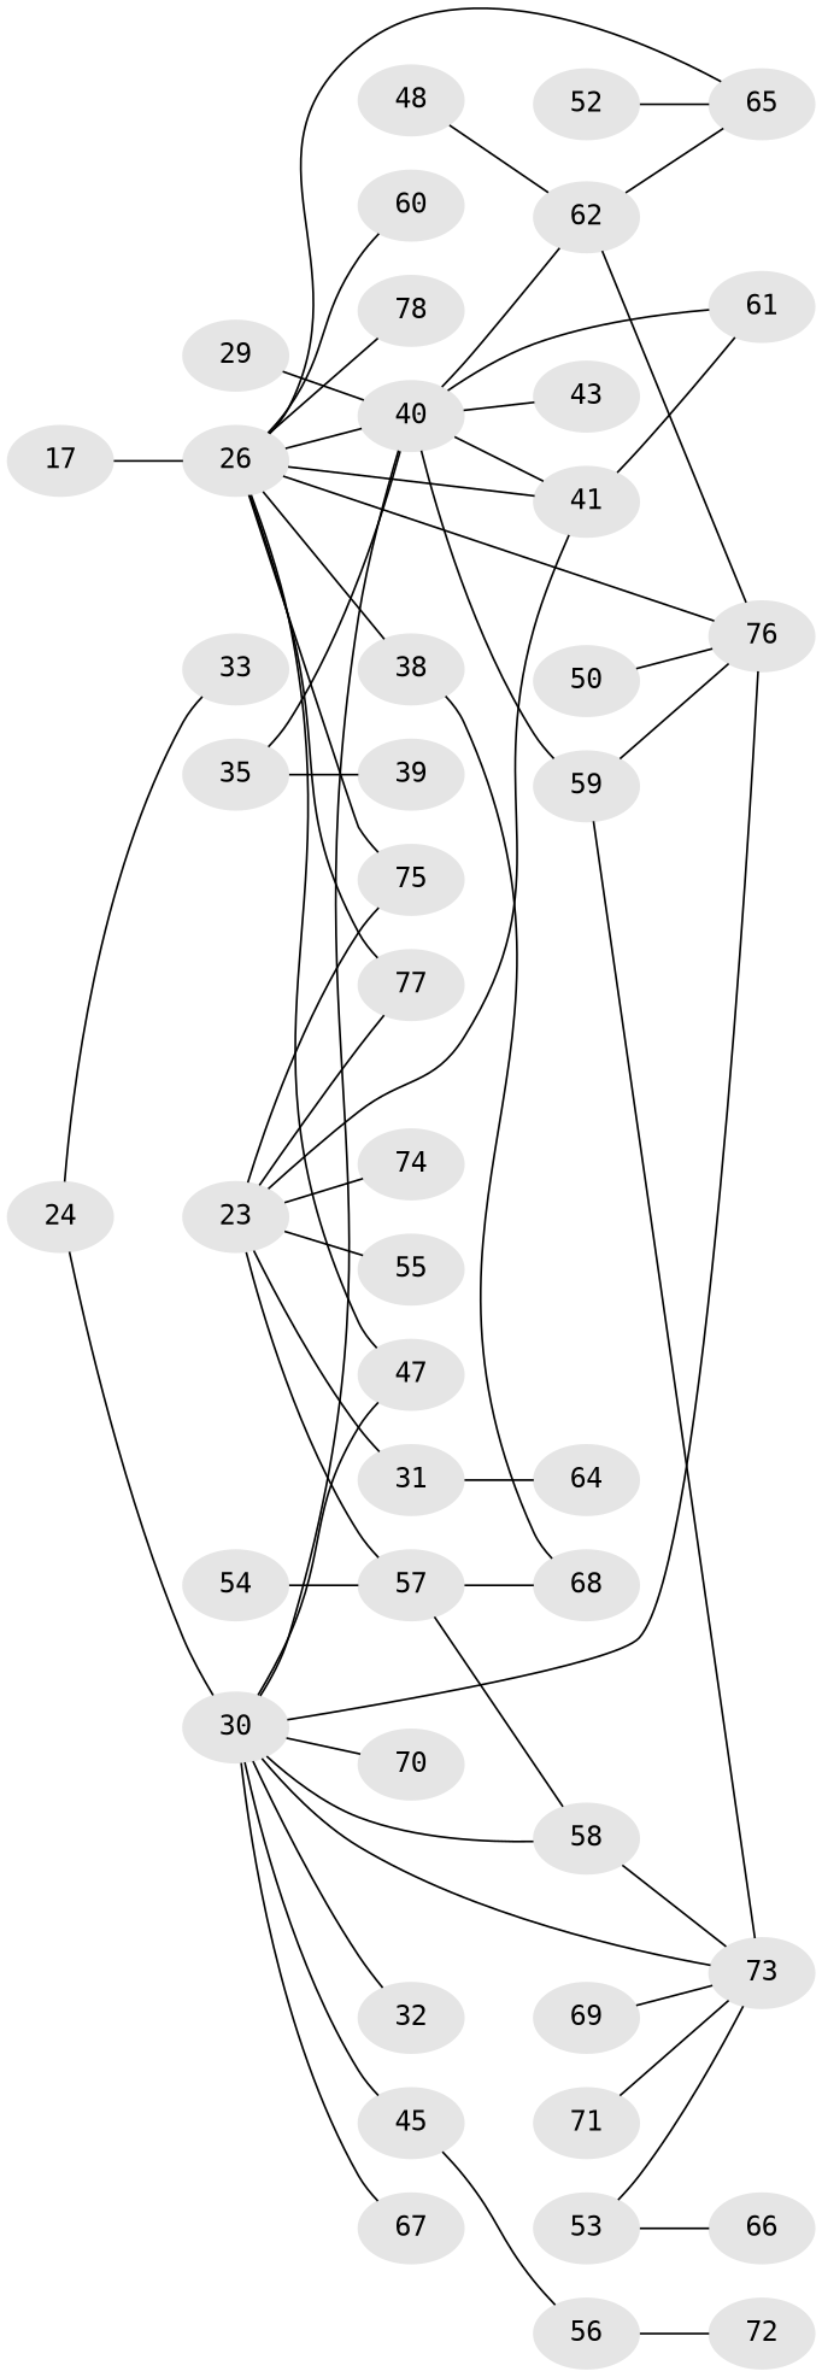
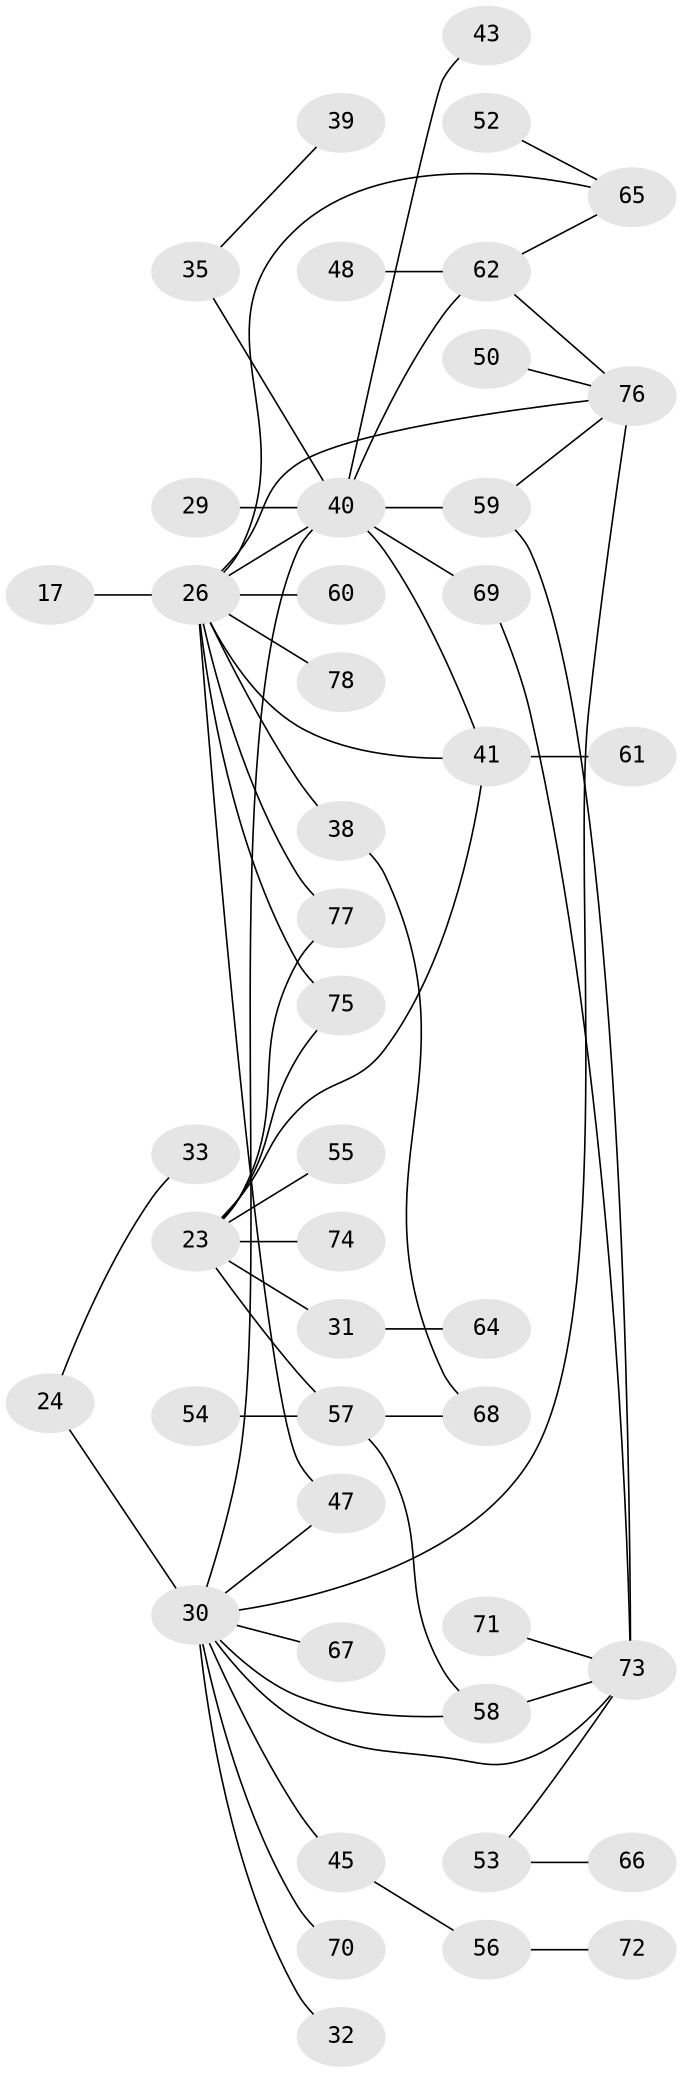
  graph {
    fontname="DejaVu Sans Mono"
    rankdir=LR
    node [color=gray90 fontname="DejaVu Sans Mono" style=filled]
    edge [fontname="DejaVu Sans Mono"]
    26 [super="+20"]
    41 [super="+10"]
    75
    77
    38
    40 [super="+21+28+34"]
    47
    60 [super="+49"]
    65 [super="+11"]
    76 [super="+51"]
    78
    17
    23 [super="+12"]
    31
    55
    57 [super="+44"]
    74
    64
    61
    58
    68
    43
    59 [super="+19"]
    62 [super="+37"]
    69 [super="+63"]
    30 [super="+22+7"]
    32
    45
    67
    70
    73 [super="+46"]
    n32 [label=24]
    33
    29
    56
    35
    39
    72
    48
    50
    52
    53
    66
    54
    71
    26 -- 41 [weight=2]
    26 -- 75
    26 -- 77
    26 -- 38
    26 -- 40 [weight=3]
    26 -- 47
    26 -- 60 [weight=3]
    26 -- 65
    26 -- 76
    26 -- 78
    41 -- 61
    38 -- 68
    40 -- 41
    40 -- 43
    40 -- 59 [weight=2]
    40 -- 62
-   40 -- 61 [weight=2]
+   40 -- 69 [weight=2]
    17 -- 26
    23 -- 41
    23 -- 75
    23 -- 77
    23 -- 31
    23 -- 55
    23 -- 57 [weight=2]
    23 -- 74
    31 -- 64
    57 -- 58
    57 -- 68
    58 -- 73
    59 -- 76
    59 -- 73
    62 -- 65
    62 -- 76 [weight=2]
    69 -- 73
    30 -- 40 [weight=3]
    30 -- 47
    30 -- 76
    30 -- 58
    30 -- 32
    30 -- 45
    30 -- 67
    30 -- 70
    30 -- 73
    45 -- 56
    n32 -- 30
    n32 -- 33
    29 -- 40
    56 -- 72
    35 -- 40
    35 -- 39
    48 -- 62
    50 -- 76
    52 -- 65
    53 -- 73
    53 -- 66
    54 -- 57
    71 -- 73
  }
